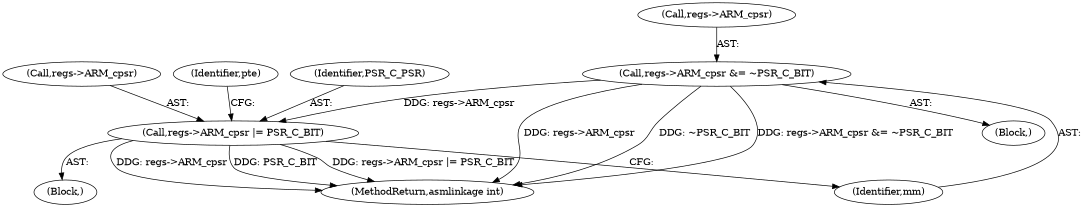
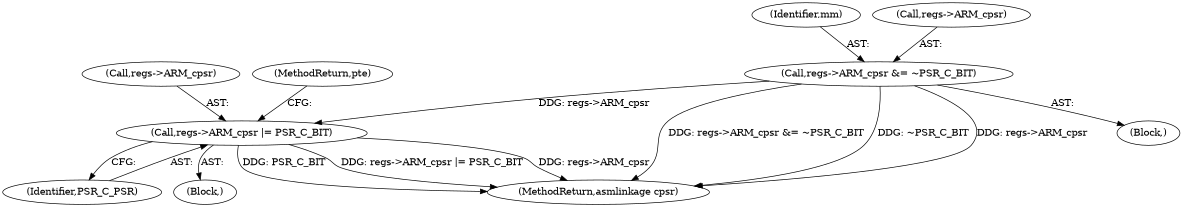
  digraph {
    n1 [label="(Call,regs->ARM_cpsr &= ~PSR_C_BIT)"]
    n2 [label="(Call,regs->ARM_cpsr |= PSR_C_BIT)"]
    n3 [label="(Block,)"]
-   n4 [label="(MethodReturn,asmlinkage int)"]
+   n4 [label="(MethodReturn,asmlinkage cpsr)"]
    n5 [label="(Identifier,PSR_C_PSR)"]
    n6 [label="(Block,)"]
    n7 [label="(Identifier,mm)"]
    n8 [label="(Call,regs->ARM_cpsr)"]
    n9 [label="(Call,regs->ARM_cpsr)"]
-   n10 [label="(Identifier,pte)"]
+   n10 [label="(MethodReturn,pte)"]
    n1 -> n2 [label="DDG: regs->ARM_cpsr"]
    n1 -> n3 [label="AST: "]
    n1 -> n4 [label="DDG: regs->ARM_cpsr &= ~PSR_C_BIT"]
    n1 -> n4 [label="DDG: ~PSR_C_BIT"]
    n1 -> n4 [label="DDG: regs->ARM_cpsr"]
    n2 -> n4 [label="DDG: PSR_C_BIT"]
    n2 -> n4 [label="DDG: regs->ARM_cpsr |= PSR_C_BIT"]
    n2 -> n4 [label="DDG: regs->ARM_cpsr"]
-   n2 -> n7 [label="CFG: "]
+   n2 -> n5 [label="CFG: "]
    n2 -> n6 [label="AST: "]
    n5 -> n2 [label="AST: "]
    n7 -> n1 [label="AST: "]
    n8 -> n2 [label="AST: "]
    n9 -> n1 [label="AST: "]
    n10 -> n2 [label="CFG: "]
  }
